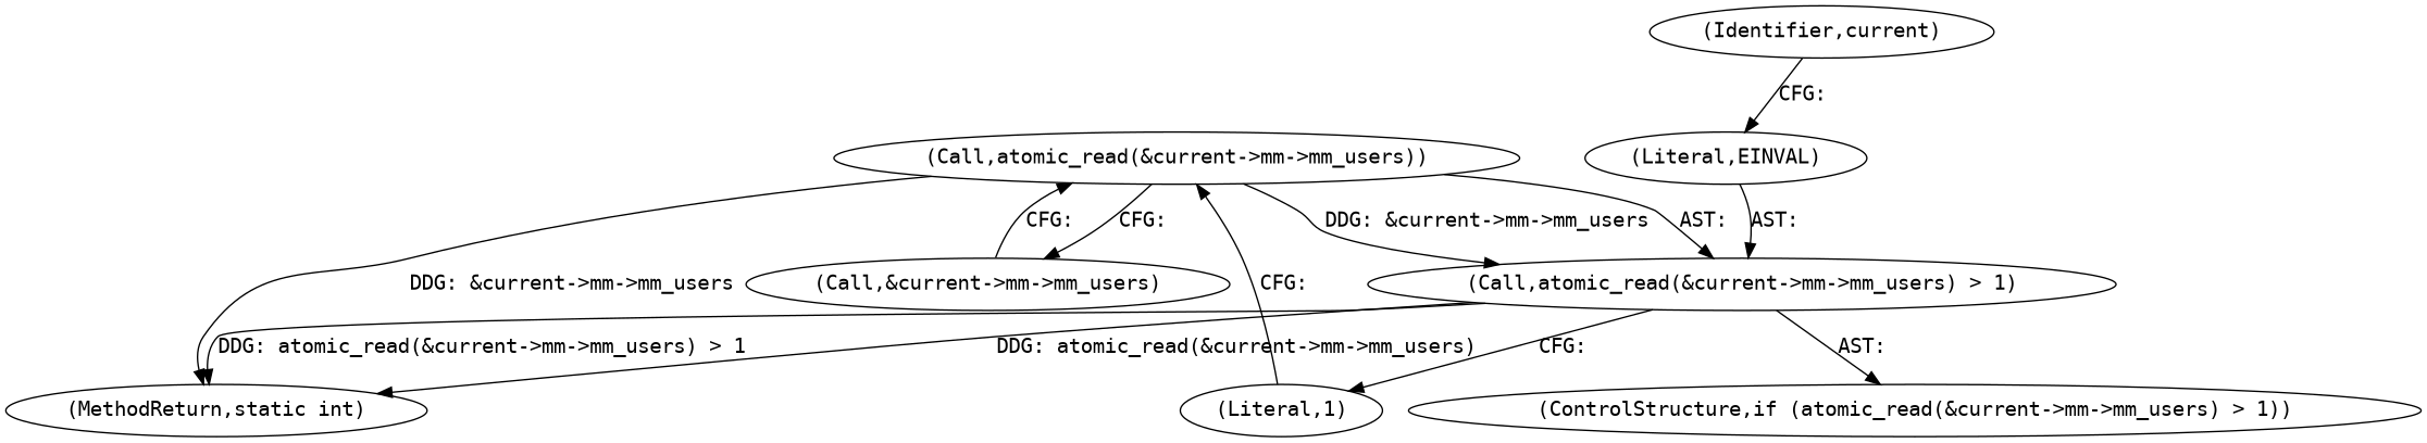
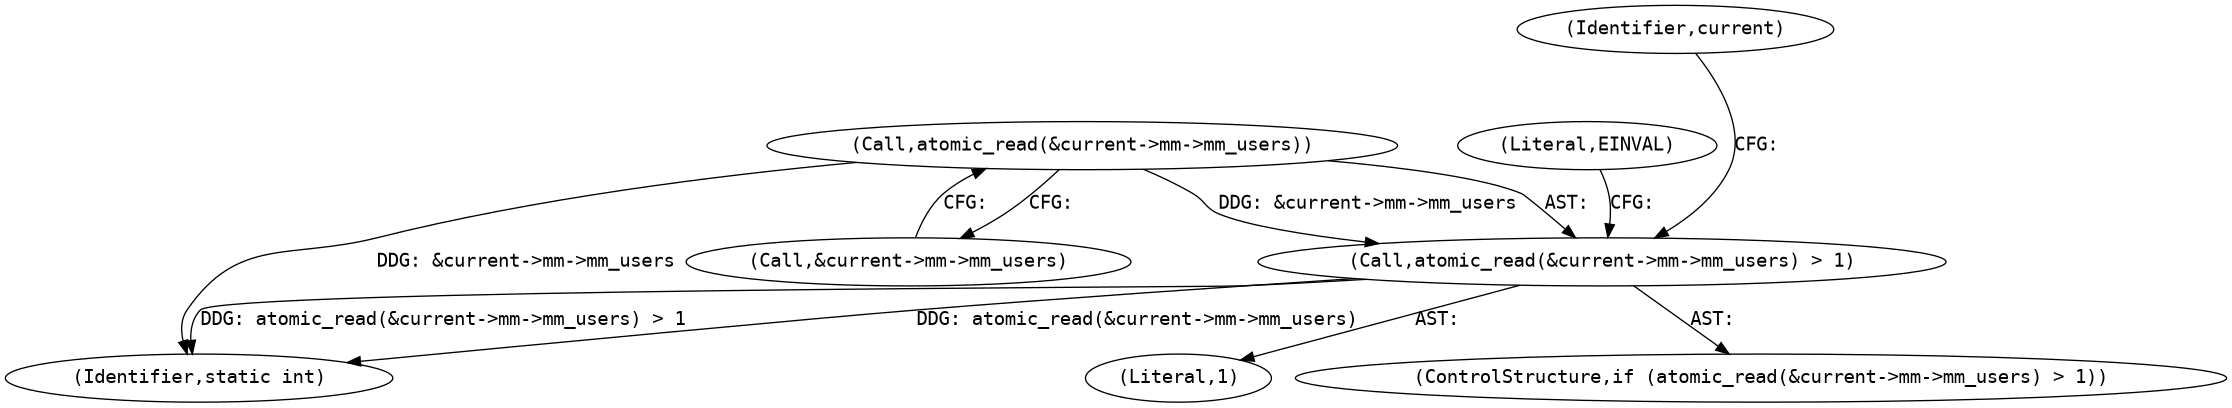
  digraph {
    fontname="DejaVu Sans Mono"
    node [fontname="DejaVu Sans Mono"]
    edge [fontname="DejaVu Sans Mono"]
    n1 [label="(Call,atomic_read(&current->mm->mm_users))"]
    n2 [label="(Call,atomic_read(&current->mm->mm_users) > 1)"]
    n3 [label="(Call,&current->mm->mm_users)"]
-   n4 [label="(MethodReturn,static int)"]
+   n4 [label="(Identifier,static int)"]
    n5 [label="(ControlStructure,if (atomic_read(&current->mm->mm_users) > 1))"]
    n6 [label="(Literal,1)"]
    n7 [label="(Literal,EINVAL)"]
    n8 [label="(Identifier,current)"]
    n1 -> n2 [label="AST: "]
    n1 -> n2 [label="DDG: &current->mm->mm_users"]
    n1 -> n3 [label="CFG: "]
    n1 -> n4 [label="DDG: &current->mm->mm_users"]
    n2 -> n4 [label="DDG: atomic_read(&current->mm->mm_users) > 1"]
    n2 -> n4 [label="DDG: atomic_read(&current->mm->mm_users)"]
    n2 -> n5 [label="AST: "]
-   n2 -> n6 [label="CFG: "]
+   n2 -> n6 [label="AST: "]
    n3 -> n1 [label="CFG: "]
-   n6 -> n1 [label="CFG: "]
-   n7 -> n2 [label="AST: "]
-   n8 -> n7 [label="CFG: "]
+   n7 -> n2 [label="CFG: "]
+   n8 -> n2 [label="CFG: "]
  }
